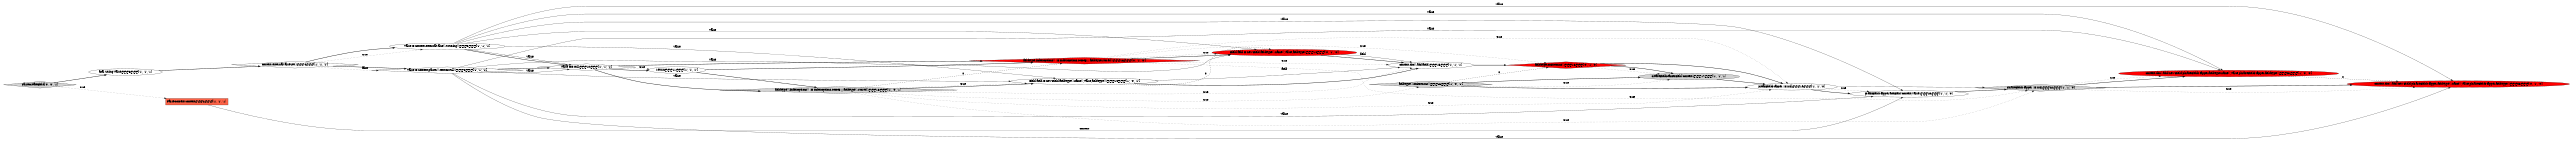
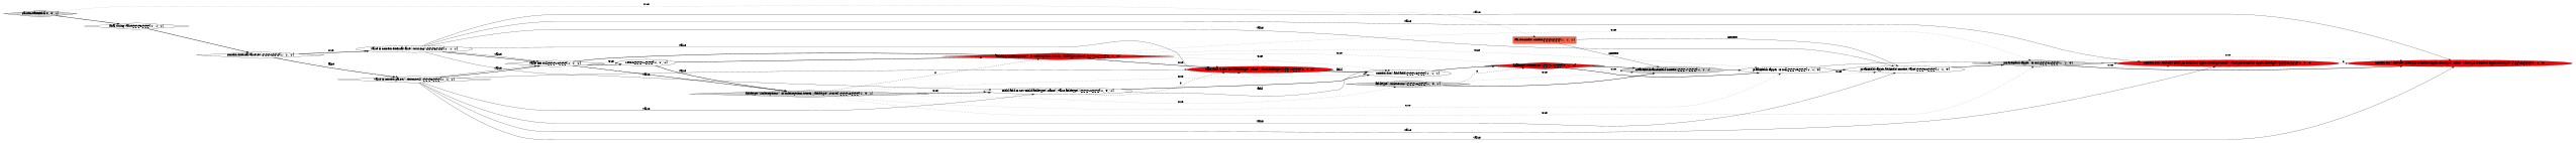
  digraph {
    rankdir=LR
    node [fillcolor=white shape=ellipse style=filled]
    edge [style=bold]
    n1 [label="context.doc().add(field)@@@15@@@['1', '1', '1']"]
    n2 [fillcolor=red label="fieldType.omitNorms()@@@16@@@['0', '1', '0']" shape=diamond]
    n3 [fillcolor=lightgray label="fieldType().omitNorms()@@@16@@@['1', '0', '1']" shape=diamond]
    n4 [fillcolor=lightgray label="createFieldNamesField(context)@@@17@@@['1', '1', '1']"]
    n5 [label="prefixFieldMapper != null@@@19@@@['1', '1', '0']"]
    n6 [fillcolor=lightgray label="phraseFieldMapper != null@@@22@@@['1', '1', '0']" shape=diamond]
    n7 [fillcolor=red label="context.doc().add(new Field(phraseFieldMapper.fieldType.name(),value,phraseFieldMapper.fieldType))@@@23@@@['1', '0', '0']"]
    n8 [fillcolor=red label="context.doc().add(new Field(phraseFieldMapper.fieldType().name(),value,phraseFieldMapper.fieldType))@@@23@@@['0', '1', '0']"]
    n9 [label="prefixFieldMapper.addField(context,value)@@@20@@@['1', '1', '0']"]
    n10 [fillcolor=tomato label="ParseContext context@@@2@@@['1', '1', '1']" shape=box]
    n11 [fillcolor=red label="Field field = new Field(fieldType().name(),value,fieldType)@@@14@@@['0', '1', '0']"]
    n12 [label="value = context.parser().textOrNull()@@@8@@@['1', '1', '1']" shape=diamond]
    n13 [label="Field field = new Field(fieldType().name(),value,fieldType())@@@14@@@['1', '0', '1']"]
    n14 [label="value == null@@@10@@@['1', '1', '1']" shape=diamond]
    n15 [fillcolor=lightgray label="fieldType().indexOptions() != IndexOptions.NONE || fieldType().stored()@@@13@@@['1', '0', '1']" shape=diamond]
    n16 [fillcolor=red label="fieldType.indexOptions() != IndexOptions.NONE || fieldType.stored()@@@13@@@['0', '1', '0']" shape=diamond]
    n17 [label="return@@@11@@@['1', '1', '1']"]
    n18 [label="context.externalValueSet()@@@4@@@['1', '1', '1']" shape=diamond]
    n19 [label="value = context.externalValue().toString()@@@5@@@['1', '1', '1']"]
-   n20 [label="final String value@@@3@@@['1', '1', '1']"]
+   n20 [label="final String value@@@3@@@['1', '1', '1']" shape=diamond]
    n21 [fillcolor=lightgray label="parseCreateField['0', '0', '1']" shape=diamond]
    n1 -> n2
    n2 -> n4
    n2 -> n4 [label=true style=dotted]
    n2 -> n5
    n3 -> n2 [label=0 style=dashed]
    n3 -> n4
    n3 -> n4 [label=true style=dotted]
-   n3 -> n5
    n4 -> n5
    n5 -> n6 [style=solid]
    n5 -> n9
    n5 -> n9 [label=true style=dotted]
    n6 -> n7
    n6 -> n7 [label=true style=dotted]
    n6 -> n8
    n6 -> n8 [label=true style=dotted]
    n7 -> n8 [label=0 style=dashed]
    n9 -> n6
+   n10 -> n4 [label=context style=solid]
    n10 -> n9 [label=context style=solid]
    n11 -> n1
    n11 -> n1 [label=field style=solid]
    n12 -> n7 [label=value style=solid]
    n12 -> n8 [label=value style=solid]
    n12 -> n9 [label=value style=solid]
    n12 -> n11 [label=value style=solid]
    n12 -> n13 [label=value style=solid]
    n12 -> n14 [label=value style=solid]
    n12 -> n14
    n13 -> n1 [label=field style=solid]
    n13 -> n1
    n13 -> n11 [label=0 style=dashed]
    n14 -> n15
    n14 -> n16
    n14 -> n17
    n14 -> n17 [label=true style=dotted]
    n15 -> n1 [label=true style=dotted]
    n15 -> n3 [label=true style=dotted]
    n15 -> n5 [label=true style=dotted]
    n15 -> n6 [label=true style=dotted]
    n15 -> n13 [label=true style=dotted]
    n15 -> n13
    n15 -> n16 [label=0 style=dashed]
    n16 -> n1 [label=true style=dotted]
    n16 -> n2 [label=true style=dotted]
    n16 -> n5 [label=true style=dotted]
    n16 -> n6 [label=true style=dotted]
    n16 -> n11 [label=true style=dotted]
    n16 -> n11
    n17 -> n15
    n17 -> n16
    n18 -> n12 [label=false style=dotted]
    n18 -> n12
    n18 -> n19
    n18 -> n19 [label=true style=dotted]
    n19 -> n7 [label=value style=solid]
    n19 -> n8 [label=value style=solid]
    n19 -> n9 [label=value style=solid]
    n19 -> n11 [label=value style=solid]
    n19 -> n13 [label=value style=solid]
    n19 -> n14 [label=value style=solid]
    n19 -> n14
    n20 -> n18
    n21 -> n10 [label=true style=dotted]
    n21 -> n20
  }
